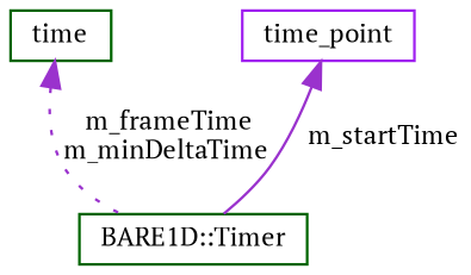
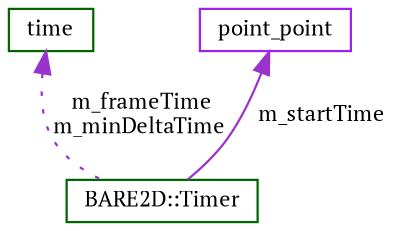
  digraph {
    fontname="PT Serif"
    node [color=darkgreen fillcolor=white fontname="PT Serif" fontsize=10 shape=box style=filled]
    edge [color=darkorchid3 dir=back fontname="PT Serif" fontsize=10 labelfontname=Helvetica labelfontsize=10]
-   n1 [fontcolor=black height=0.2 label="BARE1D::Timer" width=0.4]
+   n1 [fontcolor=black height=0.2 label="BARE2D::Timer" width=0.4]
    n2 [height=0.2 label=time width=0.4]
-   n3 [color=purple height=0.2 label=time_point width=0.4]
+   n3 [color=purple height=0.2 label=point_point width=0.4]
    n2 -> n1 [label=" m_frameTime\nm_minDeltaTime" style=dotted]
    n3 -> n1 [label=" m_startTime" style=solid]
  }
